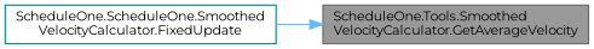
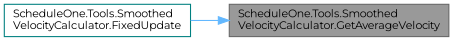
  digraph {
    rankdir=RL
    fontname=Montserrat
    node [fontname=Montserrat fontsize=10 shape=box style=filled]
    n1 [color=gray40 fillcolor=grey60 fontcolor=black height=0.2 label="ScheduleOne.Tools.Smoothed\lVelocityCalculator.GetAverageVelocity" width=0.4]
-   n2 [color=teal fillcolor=white height=0.2 label="ScheduleOne.ScheduleOne.Smoothed\lVelocityCalculator.FixedUpdate" width=0.4]
+   n2 [color=teal fillcolor=white height=0.2 label="ScheduleOne.Tools.Smoothed\lVelocityCalculator.FixedUpdate" width=0.4]
    n1 -> n2 [color=steelblue1 dir=back fontname=Montserrat fontsize=10 labelfontname=Helvetica labelfontsize=10 style=solid]
  }
